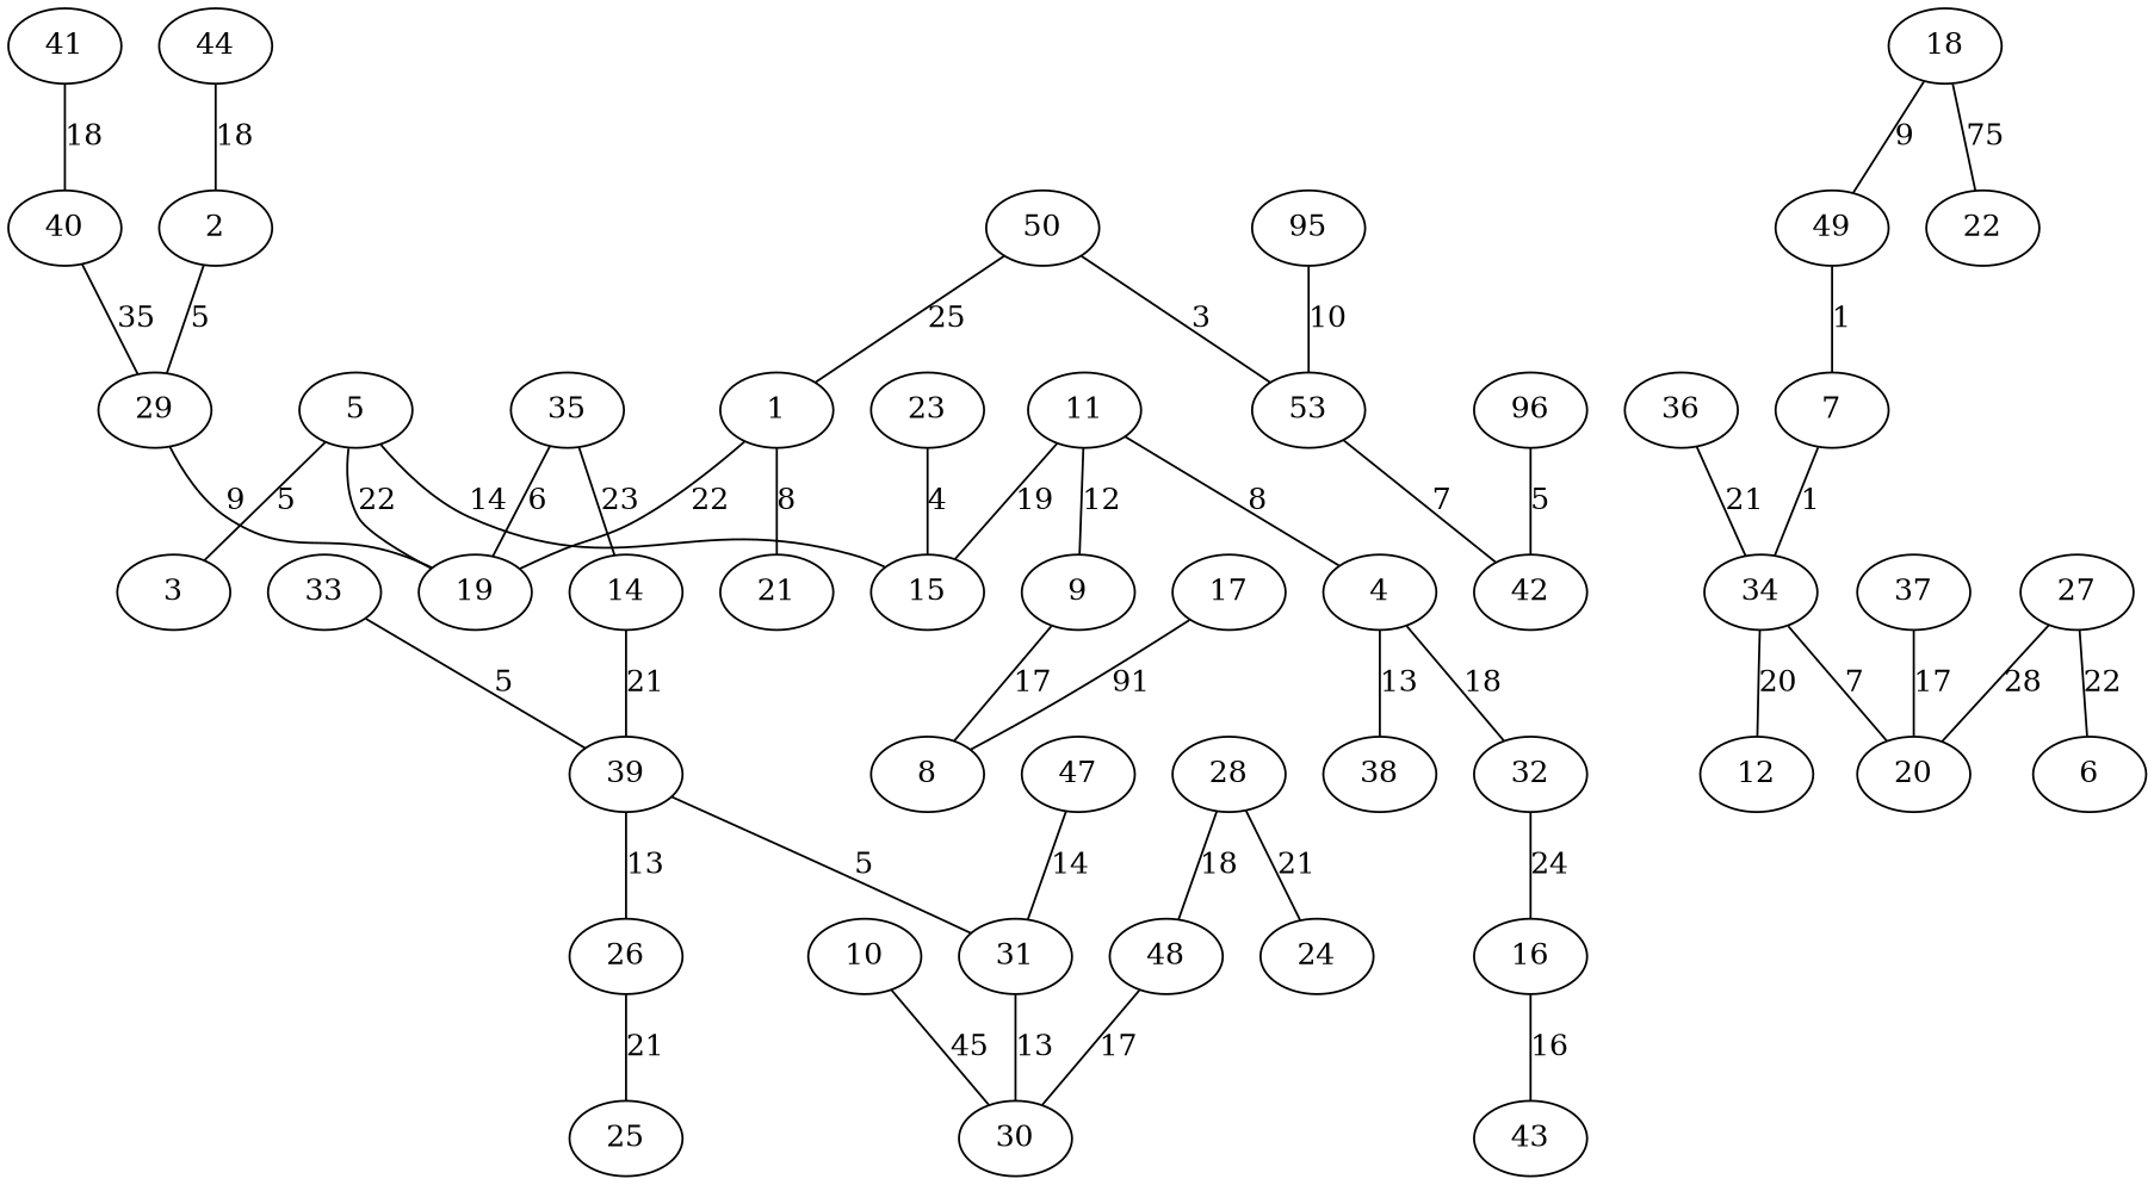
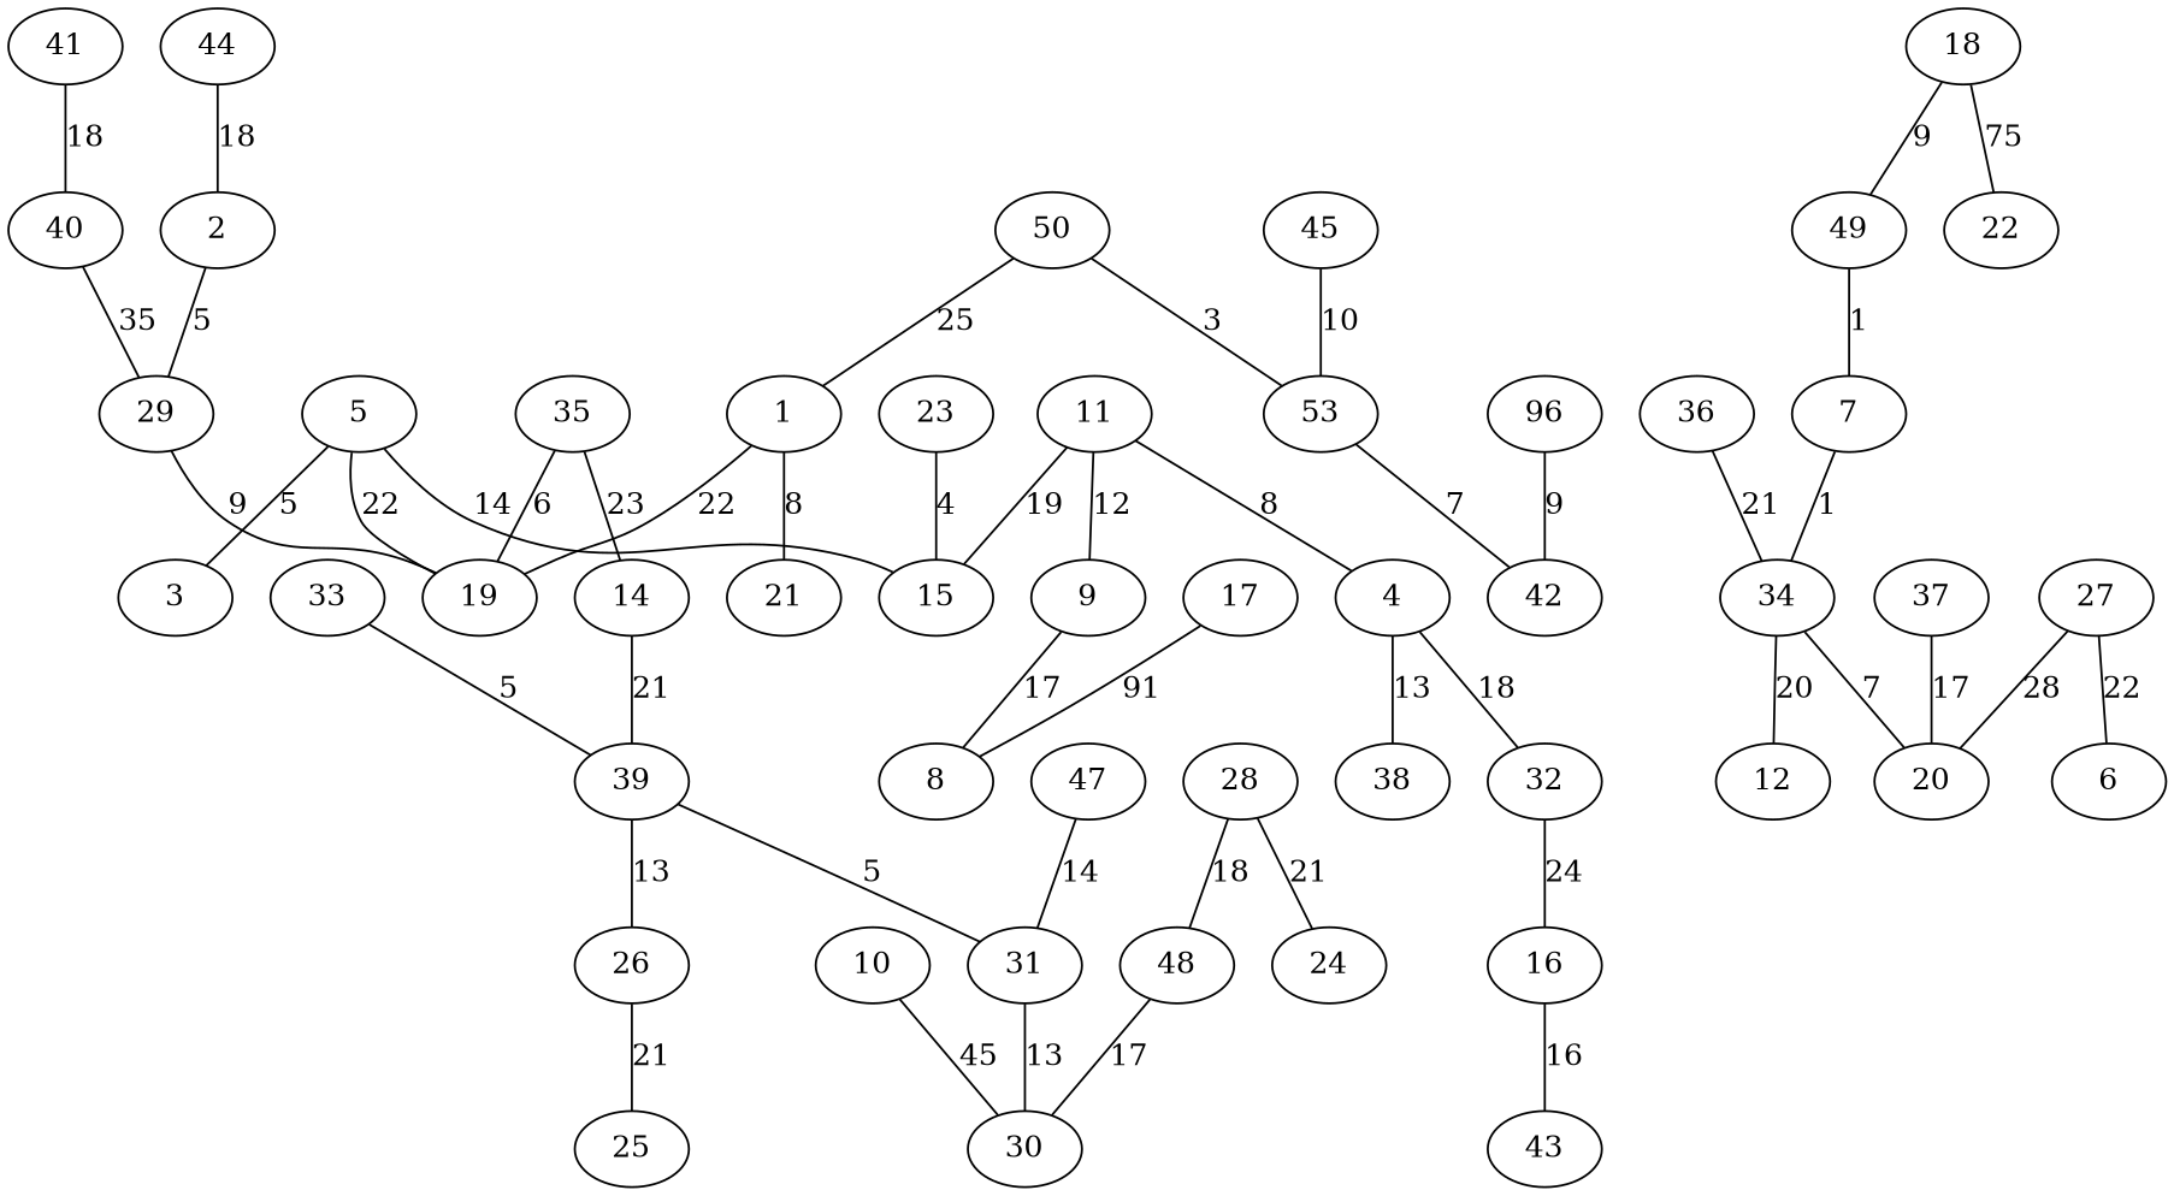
  graph {
    41
    40
    29
    19
    48
    30
    37
    20
    33
    39
    31
    26
    25
    n14 [label=53]
-   45 [label=95]
+   45
    42
    n17 [label=96]
    44
    2
    9
    8
    5
    15
    3
    28
    24
    47
    36
    34
    12
    35
    14
    49
    7
    1
    21
    10
    18
    22
    27
    6
    23
    16
    43
    11
    4
    32
    38
    17
    50
    41 -- 40 [label=18]
    40 -- 29 [label=35]
    29 -- 19 [label=9]
    48 -- 30 [label=17]
    37 -- 20 [label=17]
    33 -- 39 [label=5]
    39 -- 31 [label=5]
    39 -- 26 [label=13]
    31 -- 30 [label=13]
    26 -- 25 [label=21]
    n14 -- 42 [label=7]
    45 -- n14 [label=10]
-   n17 -- 42 [label=5]
+   n17 -- 42 [label=9]
    44 -- 2 [label=18]
    2 -- 29 [label=5]
    9 -- 8 [label=17]
    5 -- 19 [label=22]
    5 -- 15 [label=14]
    5 -- 3 [label=5]
    28 -- 48 [label=18]
    28 -- 24 [label=21]
    47 -- 31 [label=14]
    36 -- 34 [label=21]
    34 -- 20 [label=7]
    34 -- 12 [label=20]
    35 -- 19 [label=6]
    35 -- 14 [label=23]
    14 -- 39 [label=21]
    49 -- 7 [label=1]
    7 -- 34 [label=1]
    1 -- 19 [label=22]
    1 -- 21 [label=8]
    10 -- 30 [label=45]
    18 -- 49 [label=9]
    18 -- 22 [label=75]
    27 -- 20 [label=28]
    27 -- 6 [label=22]
    23 -- 15 [label=4]
    16 -- 43 [label=16]
    11 -- 9 [label=12]
    11 -- 15 [label=19]
    11 -- 4 [label=8]
    4 -- 32 [label=18]
    4 -- 38 [label=13]
    32 -- 16 [label=24]
    17 -- 8 [label=91]
    50 -- n14 [label=3]
    50 -- 1 [label=25]
  }
